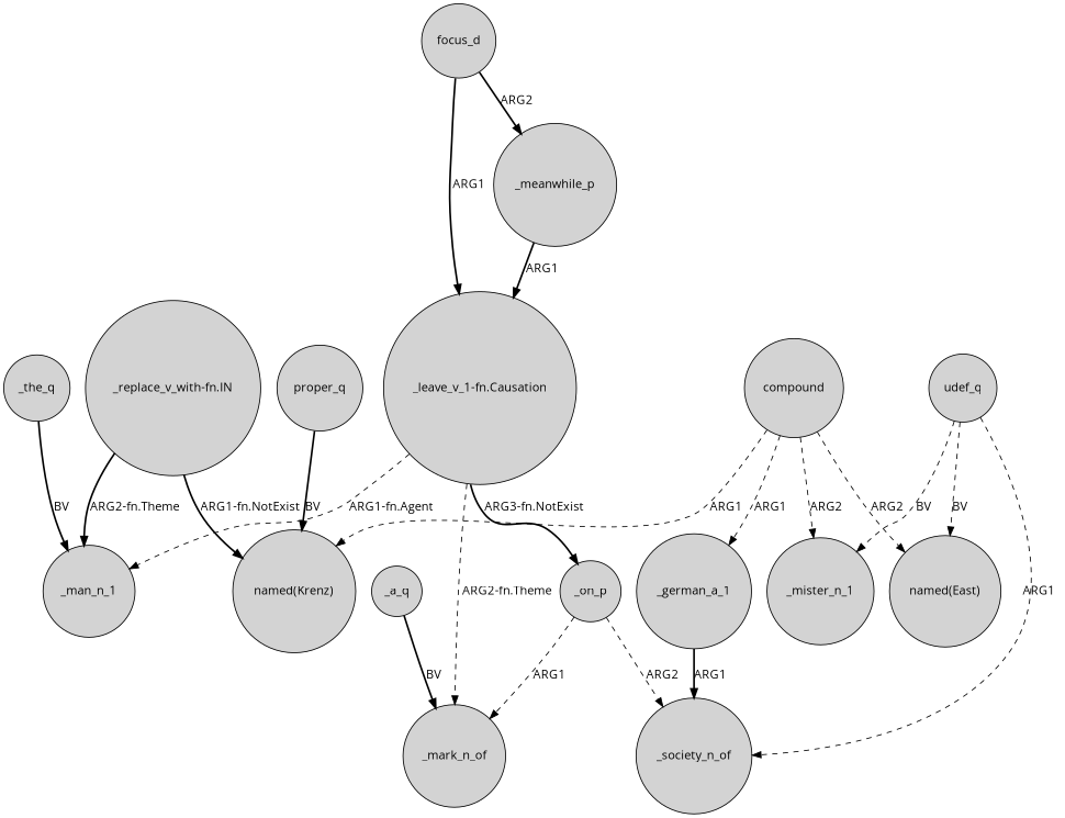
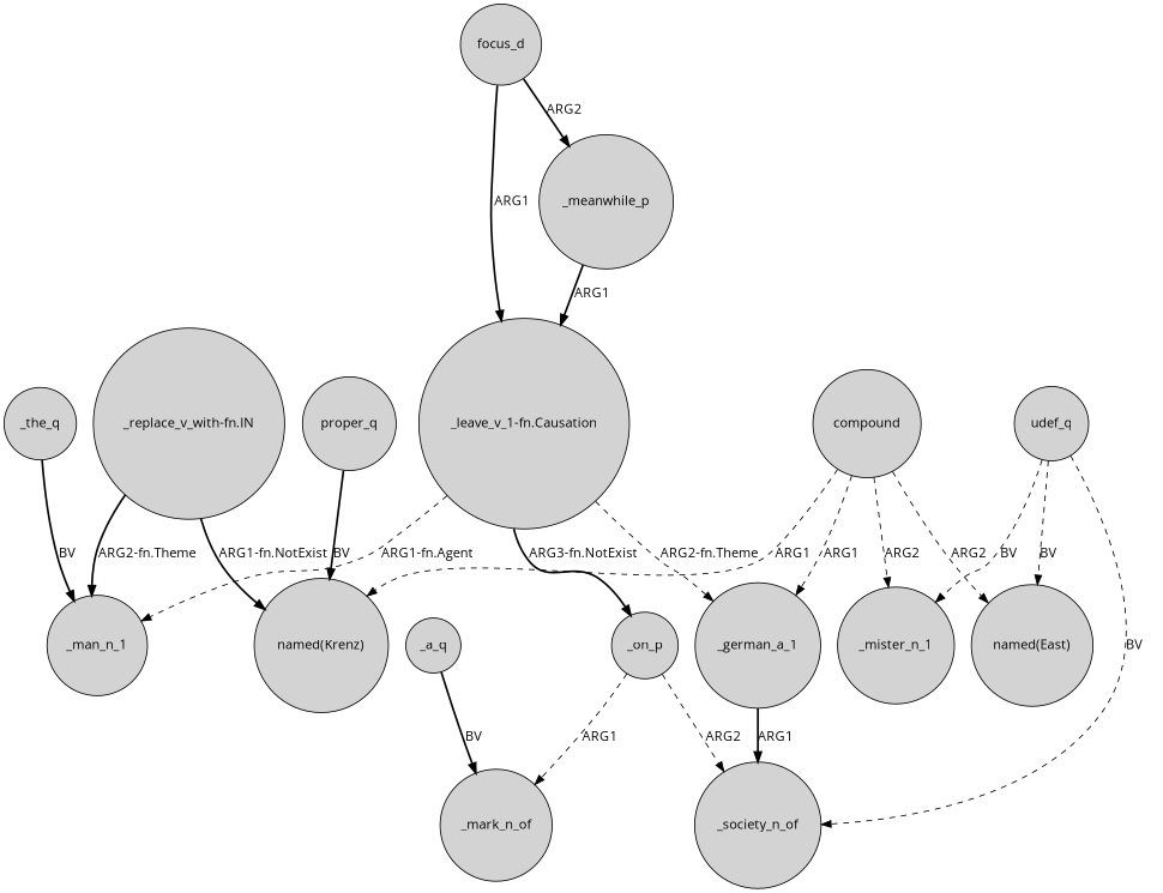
  digraph {
    fontname="Open Sans"
    node [fontname="Open Sans" shape=circle style=filled]
    edge [fontname="Open Sans" style=dashed]
    _the_q
    _man_n_1
    _german_a_1
    _society_n_of
    compound
    _mister_n_1
    "named(Krenz)"
    "named(East)"
    proper_q
    _a_q
    _mark_n_of
    udef_q
    _on_p
    "_replace_v_with-fn.IN"
    "_leave_v_1-fn.Causation"
    focus_d
    _meanwhile_p
    _the_q -> _man_n_1 [label=BV style=bold]
    _german_a_1 -> _society_n_of [label=ARG1 style=bold]
    compound -> _german_a_1 [label=ARG1]
    compound -> _mister_n_1 [label=ARG2]
    compound -> "named(Krenz)" [label=ARG1]
    compound -> "named(East)" [label=ARG2]
    proper_q -> "named(Krenz)" [label=BV style=bold]
    _a_q -> _mark_n_of [label=BV style=bold]
-   udef_q -> _society_n_of [label=ARG1]
+   udef_q -> _society_n_of [label=BV]
    udef_q -> _mister_n_1 [label=BV]
    udef_q -> "named(East)" [label=BV]
    _on_p -> _society_n_of [label=ARG2]
    _on_p -> _mark_n_of [label=ARG1]
    "_replace_v_with-fn.IN" -> _man_n_1 [label="ARG2-fn.Theme" style=bold]
    "_replace_v_with-fn.IN" -> "named(Krenz)" [label="ARG1-fn.NotExist" style=bold]
    "_leave_v_1-fn.Causation" -> _man_n_1 [label="ARG1-fn.Agent"]
-   "_leave_v_1-fn.Causation" -> _mark_n_of [label="ARG2-fn.Theme"]
+   "_leave_v_1-fn.Causation" -> _german_a_1 [label="ARG2-fn.Theme"]
    "_leave_v_1-fn.Causation" -> _on_p [label="ARG3-fn.NotExist" style=bold]
    focus_d -> "_leave_v_1-fn.Causation" [label=ARG1 style=bold]
    focus_d -> _meanwhile_p [label=ARG2 style=bold]
    _meanwhile_p -> "_leave_v_1-fn.Causation" [label=ARG1 style=bold]
  }
